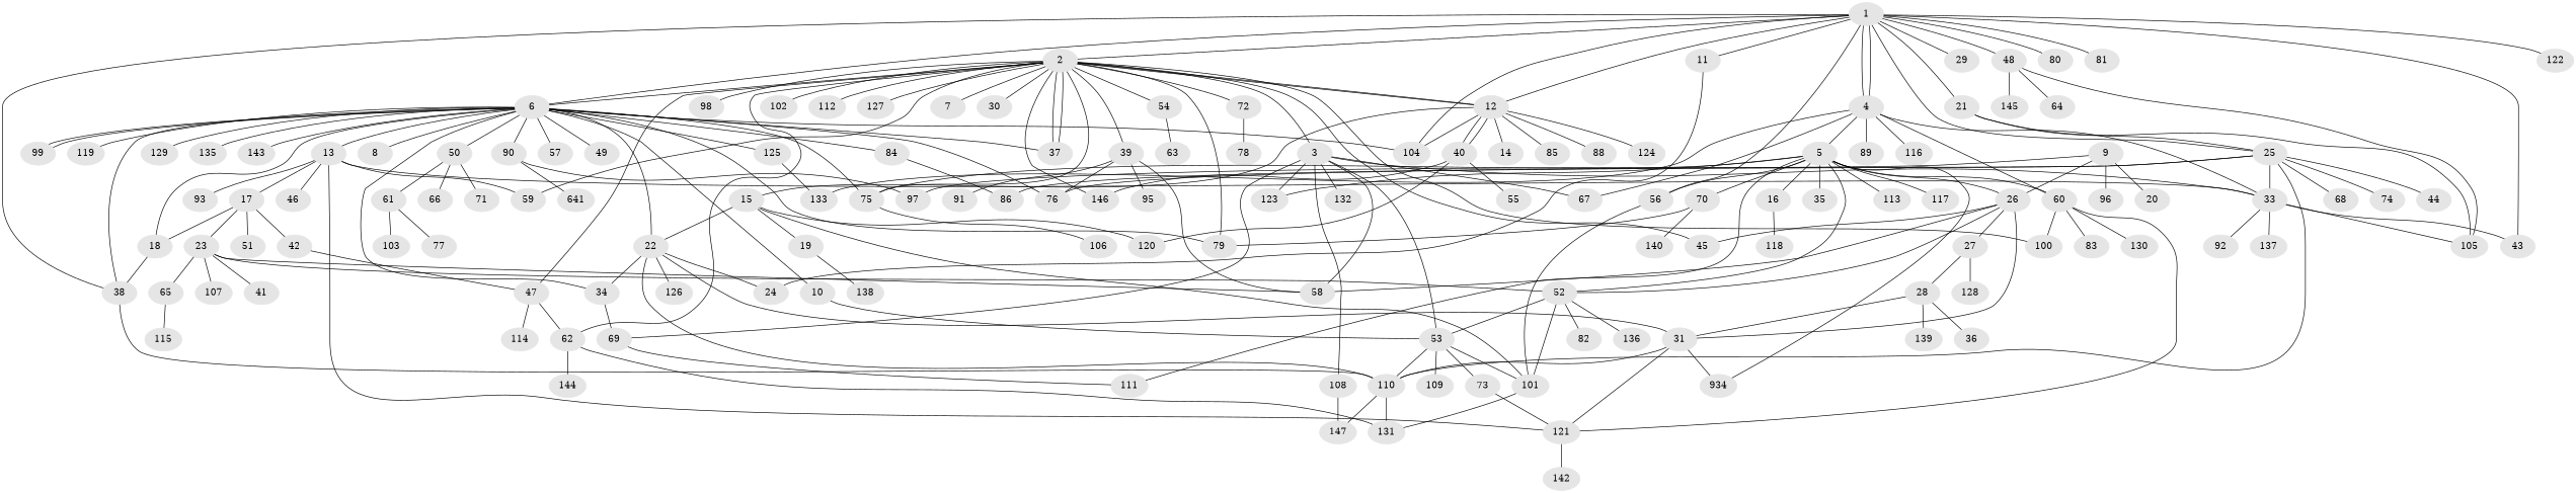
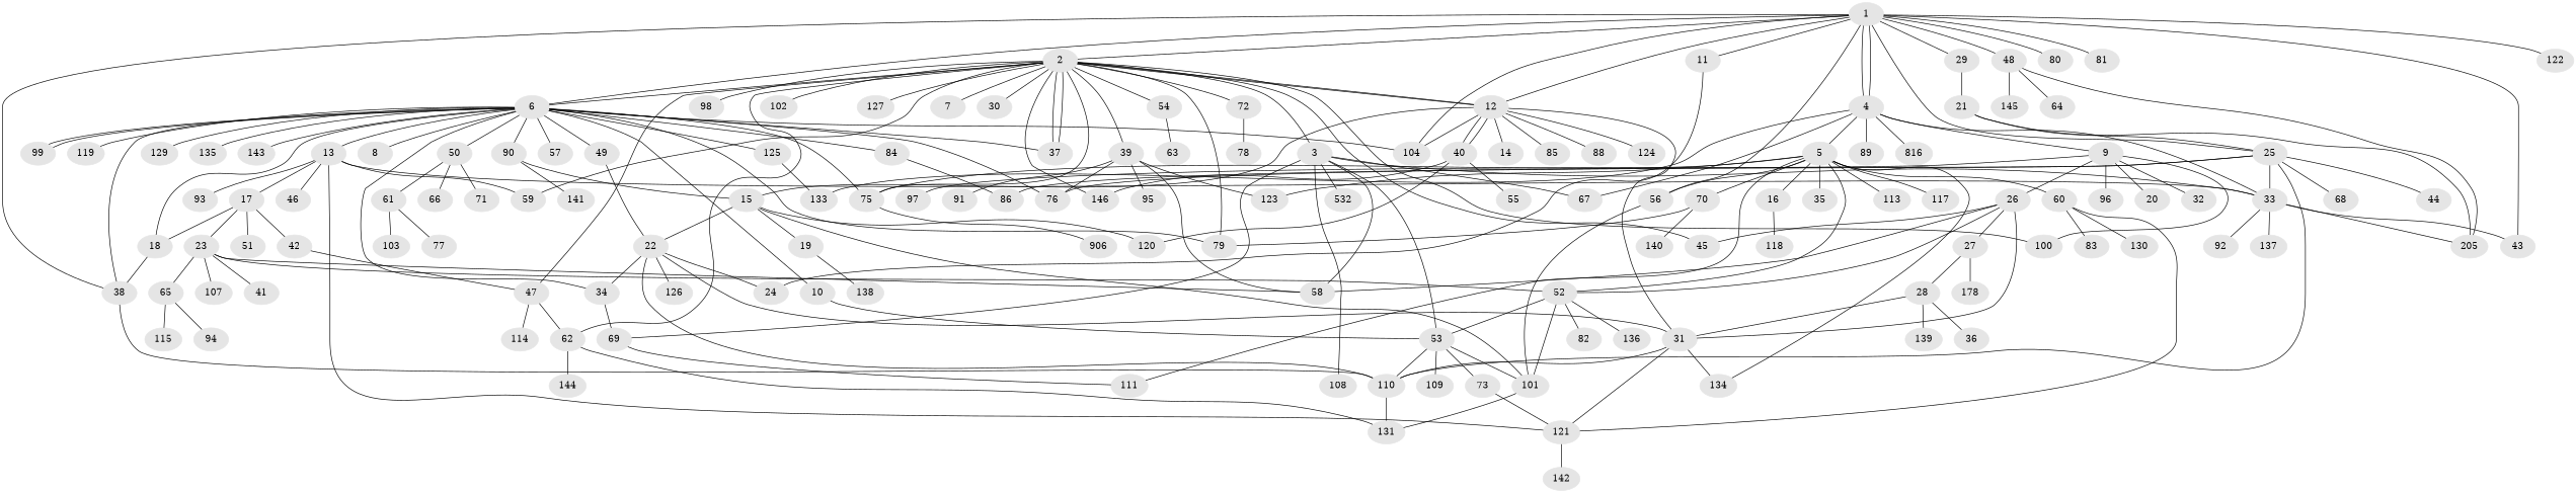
  graph {
    node [color=gray90 style=filled]
    1
    2
    4
    6
    11
    12
    21
    25
    29
    38
    43
    48
    56
    80
    81
    104
    122
    3
    7
    30
    37
    39
    45
    47
    54
    59
    62
    72
    75
    79
    98
    100
    102
-   112
    127
    146
    33
    67
    5
    9
    89
-   116
+   116 [label=816]
    133
    8
    10
    13
    18
    22
    34
    49
    50
    57
    76
    84
    90
    99
    119
    125
    129
    135
    143
    24
    14
    15
    31
    40
    85
    88
    124
-   105
+   105 [label=205]
    110
    44
    68
-   74
    97
    64
    145
    101
    53
    58
    69
    108
    123
-   132
+   132 [label=532]
    91
    95
    114
    63
    131
    144
    78
-   106
+   106 [label=906]
    92
    137
    73
    109
    111
-   147
    16
    26
    35
    52
    60
    70
    113
    117
-   134 [label=934]
+   134
    20
+   32
    86
    96
    118
    27
    82
    136
    121
    83
    130
    140
    17
    46
    93
    126
    61
    66
    71
-   141 [label=641]
+   141
    19
    120
    55
    23
    42
    51
    142
    138
    41
    65
    107
+   94
    115
    28
-   128
+   128 [label=178]
    36
    139
    77
    103
    1 -- 2
    1 -- 4
    1 -- 4
    1 -- 6
    1 -- 11
    1 -- 12
-   1 -- 21
+   29 -- 21
    1 -- 25
    1 -- 29
    1 -- 38
    1 -- 43
    1 -- 48
    1 -- 56
    1 -- 80
    1 -- 81
    1 -- 104
    1 -- 122
    2 -- 6
    2 -- 12
    2 -- 12
    2 -- 3
    2 -- 7
    2 -- 30
    2 -- 37
    2 -- 37
    2 -- 39
    2 -- 45
    2 -- 47
    2 -- 54
    2 -- 59
    2 -- 62
    2 -- 72
    2 -- 75
    2 -- 79
    2 -- 98
    2 -- 100
    2 -- 102
-   2 -- 112
    2 -- 127
    2 -- 146
    4 -- 33
    4 -- 67
    4 -- 5
-   4 -- 60
+   4 -- 9
    4 -- 89
    4 -- 116
    4 -- 133
    6 -- 38
    6 -- 104
    6 -- 37
    6 -- 75
    6 -- 79
    6 -- 8
    6 -- 10
    6 -- 13
    6 -- 18
-   6 -- 22
+   49 -- 22
    6 -- 34
    6 -- 49
    6 -- 50
    6 -- 57
    6 -- 76
    6 -- 84
    6 -- 90
    6 -- 99
    6 -- 99
    6 -- 119
    6 -- 125
    6 -- 129
    6 -- 135
    6 -- 143
    11 -- 24
    12 -- 104
    12 -- 14
    12 -- 15
+   12 -- 31
    12 -- 40
    12 -- 40
    12 -- 85
    12 -- 88
    12 -- 124
    21 -- 25
    21 -- 105
    25 -- 33
    25 -- 76
    25 -- 110
    25 -- 44
    25 -- 68
-   25 -- 74
    25 -- 97
    38 -- 110
    48 -- 105
    48 -- 64
    48 -- 145
    56 -- 101
    3 -- 33
    3 -- 67
    3 -- 53
    3 -- 58
    3 -- 69
    3 -- 108
-   3 -- 123
+   39 -- 123
    3 -- 132
    39 -- 76
    39 -- 58
    39 -- 91
    39 -- 95
    47 -- 62
    47 -- 114
    54 -- 63
    62 -- 131
    62 -- 144
    72 -- 78
    75 -- 106
    33 -- 43
    33 -- 105
    33 -- 92
    33 -- 137
    5 -- 56
    5 -- 75
    5 -- 123
    5 -- 111
    5 -- 16
-   5 -- 26
    5 -- 35
    5 -- 52
    5 -- 60
    5 -- 70
    5 -- 113
    5 -- 117
    5 -- 134
-   60 -- 100
+   9 -- 100
    9 -- 26
    9 -- 20
+   9 -- 32
    9 -- 86
    9 -- 96
    10 -- 53
    13 -- 59
    13 -- 33
    13 -- 121
    13 -- 17
    13 -- 46
    13 -- 93
    18 -- 38
    22 -- 34
    22 -- 24
    22 -- 31
    22 -- 110
    22 -- 126
    34 -- 69
    50 -- 61
    50 -- 66
    50 -- 71
    84 -- 86
-   90 -- 97
+   90 -- 15
    90 -- 141
    125 -- 133
    15 -- 22
    15 -- 101
    15 -- 19
    15 -- 120
    31 -- 110
    31 -- 134
    31 -- 121
    40 -- 146
    40 -- 120
    40 -- 55
    110 -- 131
-   110 -- 147
    101 -- 131
    53 -- 110
    53 -- 101
    53 -- 73
    53 -- 109
    69 -- 111
-   108 -- 147
    73 -- 121
    16 -- 118
    26 -- 45
    26 -- 31
    26 -- 58
    26 -- 52
    26 -- 27
    52 -- 101
    52 -- 53
    52 -- 82
    52 -- 136
    60 -- 121
    60 -- 83
    60 -- 130
    70 -- 79
    70 -- 140
    27 -- 28
    27 -- 128
    121 -- 142
    17 -- 18
    17 -- 23
    17 -- 42
    17 -- 51
    61 -- 77
    61 -- 103
    19 -- 138
    23 -- 58
    23 -- 52
    23 -- 41
    23 -- 65
    23 -- 107
    42 -- 47
+   65 -- 94
    65 -- 115
    28 -- 31
    28 -- 36
    28 -- 139
  }
